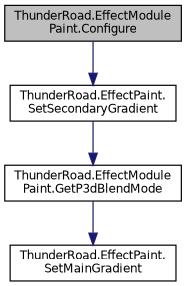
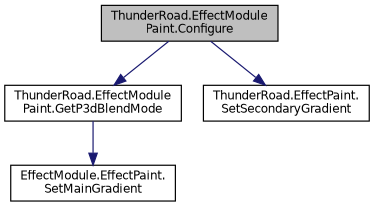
  digraph {
    rankdir=TB
    node [color=black fillcolor=white fontname=Helvetica fontsize=10 shape=record style=filled]
    edge [color=midnightblue fontname=Helvetica fontsize=10 labelfontname=Helvetica labelfontsize=10 style=solid]
    n1 [fillcolor=grey75 fontcolor=black height=0.2 label="ThunderRoad.EffectModule\lPaint.Configure" width=0.4]
    n2 [height=0.2 label="ThunderRoad.EffectModule\lPaint.GetP3dBlendMode" width=0.4]
    n3 [height=0.2 label="ThunderRoad.EffectPaint.\lSetSecondaryGradient" width=0.4]
-   n4 [height=0.2 label="ThunderRoad.EffectPaint.\lSetMainGradient" width=0.4]
-   n3 -> n2
+   n4 [height=0.2 label="EffectModule.EffectPaint.\lSetMainGradient" width=0.4]
+   n1 -> n2
    n1 -> n3
    n2 -> n4
  }
